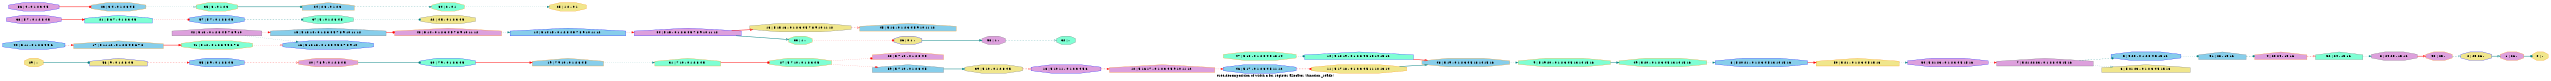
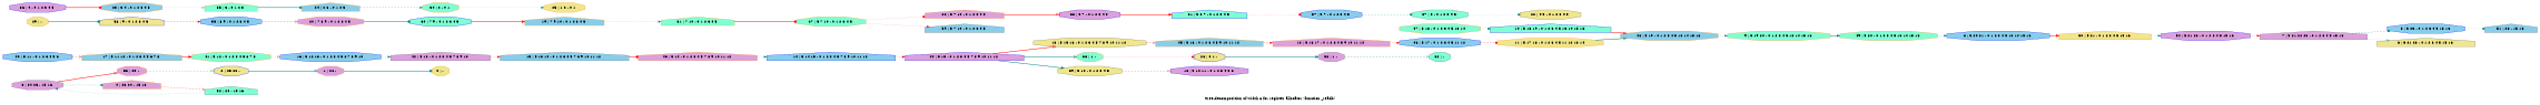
  digraph {
    fontname="DejaVu Serif"
    label="Tree-decomposition of width 3 for register allocator (function _readb)"
    rankdir=LR
    node [color=darkorange fillcolor=skyblue fontname="DejaVu Serif" shape=octagon style=filled]
    edge [arrowhead=normal color=teal fontname="DejaVu Serif" style=dotted]
    n1 [fillcolor=khaki label="0 | : "]
    n2 [fillcolor=plum label="1 | 26 : "]
    n3 [color=blue fillcolor=khaki label="2 | 25 26 : "]
    n4 [color=gray40 fillcolor=plum label="3 | 24 25 : 15 16 "]
    n5 [fillcolor=plum label="53 | 25 : "]
    n6 [fillcolor=plum label="4 | 23 24 : 15 16 " shape=house]
    n7 [color=gray40 fillcolor=aquamarine label="52 | 24 : 15 16 " shape=house]
    n8 [color=blue label="5 | 5 23 : 0 1 2 3 4 5 15 16 "]
    n9 [color=gray40 label="51 | 23 : 15 16 " shape=house]
    n10 [color=gray40 fillcolor=khaki label="6 | 5 21 23 : 0 1 2 3 4 5 15 16 " shape=house]
    n11 [color=gray40 fillcolor=plum label="7 | 5 21 22 23 : 0 1 2 3 4 5 15 16 " shape=house]
    n12 [color=blue label="8 | 5 20 21 : 0 1 2 3 4 5 13 14 15 16 "]
    n13 [fillcolor=khaki label="50 | 5 21 : 0 1 2 3 4 5 15 16 " shape=house]
    n14 [color=blue fillcolor=plum label="54 | 5 21 23 : 0 1 2 3 4 5 15 16 "]
    n15 [fillcolor=aquamarine label="9 | 5 19 20 : 0 1 2 3 4 5 13 14 15 16 "]
    n16 [fillcolor=aquamarine label="49 | 5 20 : 0 1 2 3 4 5 13 14 15 16 "]
    n17 [color=blue fillcolor=aquamarine label="10 | 5 18 19 : 0 1 2 3 4 5 13 14 15 16 " shape=house]
    n18 [label="48 | 5 19 : 0 1 2 3 4 5 13 14 15 16 "]
    n19 [fillcolor=khaki label="11 | 5 17 18 : 0 1 2 3 4 5 11 12 13 14 "]
    n20 [fillcolor=aquamarine label="47 | 5 18 : 0 1 2 3 4 5 13 14 "]
    n21 [fillcolor=plum label="12 | 5 16 17 : 0 1 2 3 4 5 9 10 11 12 " shape=house]
    n22 [color=blue label="46 | 5 17 : 0 1 2 3 4 5 11 12 "]
    n23 [color=gray40 fillcolor=khaki label="13 | 5 15 16 : 0 1 2 3 4 5 7 8 9 10 11 12 "]
    n24 [label="45 | 5 16 : 0 1 2 3 4 5 9 10 11 12 " shape=house]
    n25 [color=blue label="14 | 5 14 15 : 0 1 2 3 4 5 7 8 9 10 11 12 " shape=house]
    n26 [color=blue fillcolor=plum label="44 | 5 15 : 0 1 2 3 4 5 7 8 9 10 11 12 " shape=house]
    n27 [fillcolor=aquamarine label="33 | 1 : "]
    n28 [color=gray40 label="15 | 5 13 14 : 0 1 2 3 4 5 7 8 9 10 11 12 " shape=house]
    n29 [fillcolor=plum label="43 | 5 14 : 0 1 2 3 4 5 7 8 9 10 11 12 " shape=house]
    n30 [color=blue label="16 | 5 12 13 : 0 1 2 3 4 5 6 7 8 9 10 "]
    n31 [color=gray40 fillcolor=plum label="42 | 5 13 : 0 1 2 3 4 5 7 8 9 10 " shape=house]
    n32 [label="17 | 5 11 12 : 0 1 2 3 4 5 6 7 8 " shape=house]
    n33 [fillcolor=aquamarine label="41 | 5 12 : 0 1 2 3 4 5 6 7 8 "]
    n34 [color=blue fillcolor=plum label="18 | 5 10 11 : 0 1 2 3 4 5 6 "]
    n35 [color=blue label="40 | 5 11 : 0 1 2 3 4 5 6 "]
    n36 [label="19 | 7 9 10 : 0 1 2 3 4 5 " shape=house]
    n37 [fillcolor=aquamarine label="31 | 7 10 : 0 1 2 3 4 5 " shape=house]
    n38 [fillcolor=aquamarine label="27 | 5 7 10 : 0 1 2 3 4 5 "]
    n39 [fillcolor=plum label="20 | 7 8 9 : 0 1 2 3 4 5 "]
    n40 [color=blue fillcolor=aquamarine label="30 | 7 9 : 0 1 2 3 4 5 "]
    n41 [color=blue fillcolor=aquamarine label="21 | 5 6 7 : 0 1 2 3 4 5 " shape=house]
    n42 [color=blue label="57 | 5 7 : 0 1 2 3 4 5 "]
    n43 [color=gray40 fillcolor=aquamarine label="37 | 5 : 0 1 2 3 4 5 "]
    n44 [color=gray40 fillcolor=khaki label="22 | 4 5 : 0 1 2 3 4 5 "]
    n45 [color=blue fillcolor=plum label="36 | 4 : 0 1 2 3 4 5 "]
    n46 [label="23 | 3 4 : 0 1 2 3 4 5 "]
-   n47 [fillcolor=aquamarine label="35 | 3 : 0 1 2 3 "]
+   n47 [fillcolor=aquamarine label="35 | 3 : 0 1 2 3 " shape=house]
    n48 [label="24 | 2 3 : 0 1 2 3 " shape=house]
    n49 [fillcolor=aquamarine label="34 | 2 : 0 1 "]
    n50 [fillcolor=khaki label="25 | 1 2 : 0 1 "]
    n51 [color=blue fillcolor=khaki label="26 | 0 1 : "]
    n52 [color=gray40 fillcolor=plum label="58 | 1 : "]
    n53 [color=gray40 fillcolor=aquamarine label="32 | : "]
    n54 [fillcolor=plum label="28 | 5 7 10 : 0 1 2 3 4 5 " shape=house]
    n55 [color=gray40 label="59 | 5 7 10 : 0 1 2 3 4 5 " shape=house]
    n56 [color=blue fillcolor=plum label="38 | 5 7 : 0 1 2 3 4 5 "]
    n57 [color=gray40 fillcolor=khaki label="39 | 5 10 : 0 1 2 3 4 5 "]
    n58 [fillcolor=khaki label="29 | : "]
    n59 [color=blue fillcolor=khaki label="56 | 9 : 0 1 2 3 4 5 " shape=house]
    n60 [color=blue label="55 | 8 9 : 0 1 2 3 4 5 "]
    n2 -> n1 [arrowhead=dot style=bold]
    n3 -> n2 [arrowhead=onormal style=bold]
    n4 -> n5 [arrowhead=onormal color=red style=bold]
    n5 -> n3 [arrowhead=onormal style=dashed]
    n6 -> n7 [arrowhead=onormal color=red style=dashed]
    n7 -> n4
    n8 -> n9 [arrowhead=dot]
-   n9 -> n6 [arrowhead=dot style=dashed]
+   n4 -> n6 [arrowhead=dot style=dashed]
    n11 -> n8 [arrowhead=dot style=dashed]
    n11 -> n10 [arrowhead=onormal]
    n12 -> n13 [color=red style=bold]
    n13 -> n14
    n14 -> n11 [color=red]
    n15 -> n16 [style=bold]
    n16 -> n12
    n17 -> n18 [arrowhead=onormal color=red style=bold]
    n18 -> n15
    n19 -> n18 [arrowhead=onormal style=bold]
    n20 -> n17 [arrowhead=dot]
    n21 -> n22 [color=red]
    n22 -> n19 [arrowhead=dot color=red style=dashed]
    n23 -> n24 [arrowhead=onormal color=red style=dashed]
-   n34 -> n21 [color=red style=dashed]
+   n24 -> n21 [color=red style=dashed]
    n25 -> n26 [color=red]
    n26 -> n23 [arrowhead=onormal color=red style=bold]
    n26 -> n27 [arrowhead=onormal style=bold]
    n27 -> n51 [arrowhead=dot color=red]
    n28 -> n29 [arrowhead=dot color=red style=bold]
    n29 -> n25
-   n31 -> n30
+   n30 -> n31
    n31 -> n28 [color=red]
    n32 -> n33 [color=red style=bold]
    n33 -> n30 [arrowhead=onormal color=red]
-   n35 -> n32 [color=red style=dashed]
+   n35 -> n32 [arrowhead=onormal color=red style=dashed]
    n36 -> n37
    n37 -> n38 [arrowhead=dot color=red style=bold]
    n38 -> n54 [arrowhead=dot color=red]
    n38 -> n55 [color=red]
    n39 -> n40 [arrowhead=dot style=bold]
    n40 -> n36 [color=red style=bold]
    n41 -> n42 [arrowhead=dot color=red]
    n42 -> n43 [arrowhead=dot style=dashed]
    n43 -> n44 [arrowhead=dot]
    n45 -> n46 [arrowhead=dot color=red style=bold]
    n46 -> n47 [arrowhead=onormal]
    n47 -> n48 [arrowhead=dot style=bold]
    n48 -> n49 [style=dashed]
    n49 -> n50
    n51 -> n52 [style=bold]
    n52 -> n53 [arrowhead=onormal style=dashed]
-   n55 -> n57 [style=bold]
+   n54 -> n56 [arrowhead=onormal color=red style=bold]
+   n26 -> n57 [style=bold]
    n56 -> n41 [color=red style=bold]
    n57 -> n34 [arrowhead=onormal color=red style=dashed]
    n58 -> n59 [arrowhead=dot style=bold]
    n59 -> n60 [color=red style=dashed]
    n60 -> n39 [arrowhead=onormal color=red style=dashed]
  }
